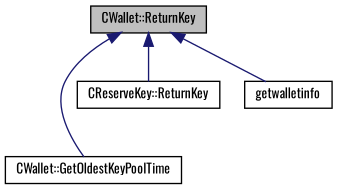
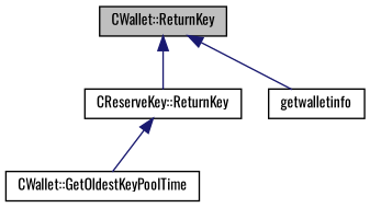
  digraph {
    fontname=Oswald
    rankdir=TB
    node [color=black fillcolor=white fontname=Oswald fontsize=10 shape=record style=filled]
    edge [color=midnightblue dir=back fontname=Oswald fontsize=10 labelfontname=Helvetica labelfontsize=10 style=solid]
    n1 [fillcolor=grey75 fontcolor=black height=0.2 label="CWallet::ReturnKey" width=0.4]
    n2 [height=0.2 label="CWallet::GetOldestKeyPoolTime" width=0.4]
    n3 [height=0.2 label="CReserveKey::ReturnKey" width=0.4]
    n4 [height=0.2 label=getwalletinfo width=0.4]
-   n1 -> n2
+   n3 -> n2
    n1 -> n3
    n1 -> n4
  }
